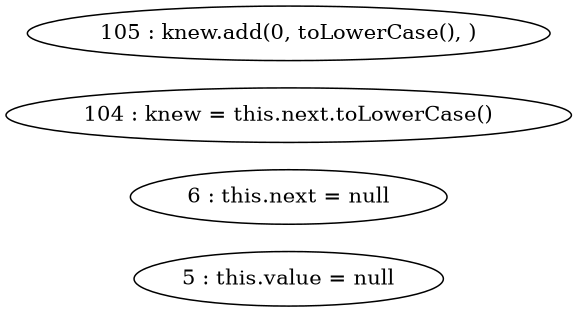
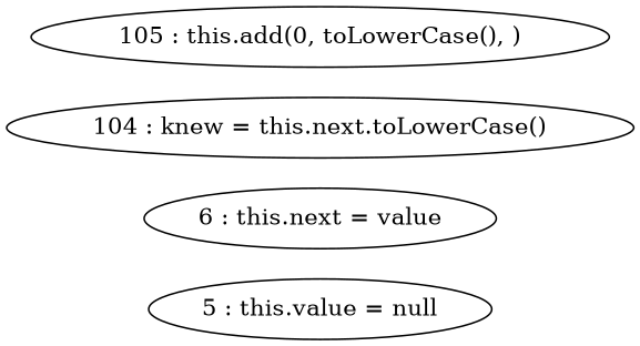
  digraph {
    rankdir=LR
    "5 : this.value = null"
-   "6 : this.next = null"
+   "6 : this.next = null" [label="6 : this.next = value"]
    "104 : knew = this.next.toLowerCase()"
-   "105 : knew.add(0, toLowerCase(), )"
+   "105 : knew.add(0, toLowerCase(), )" [label="105 : this.add(0, toLowerCase(), )"]
  }
